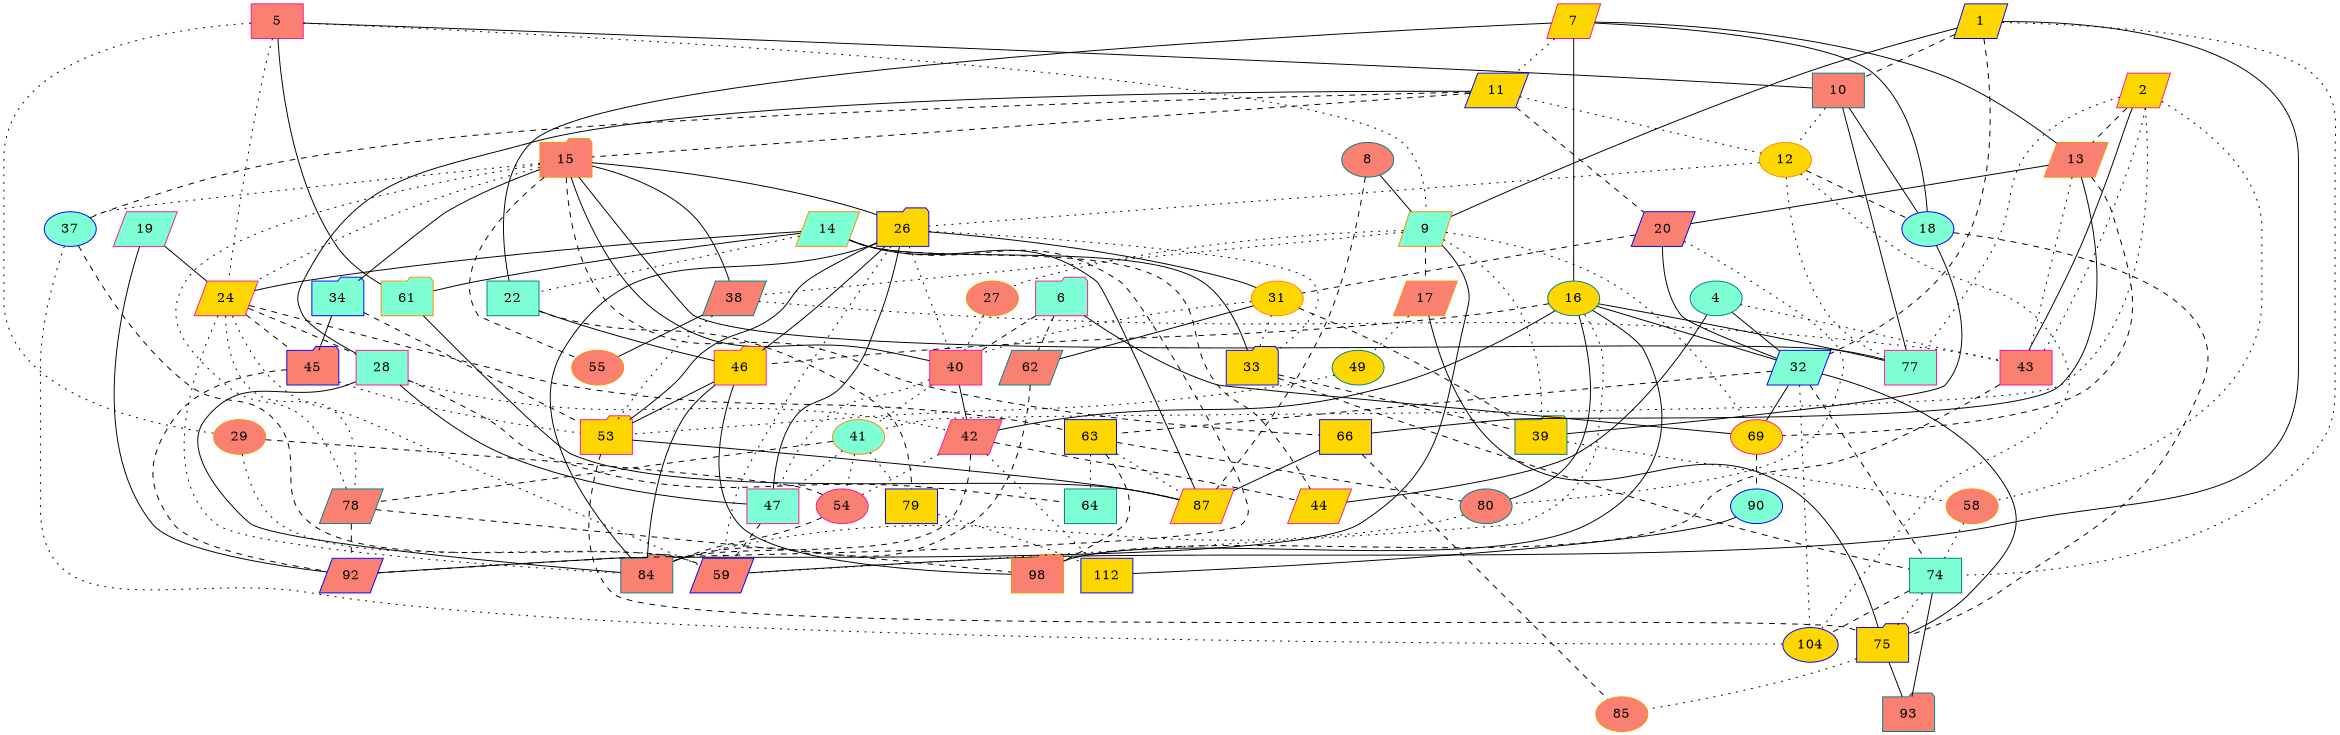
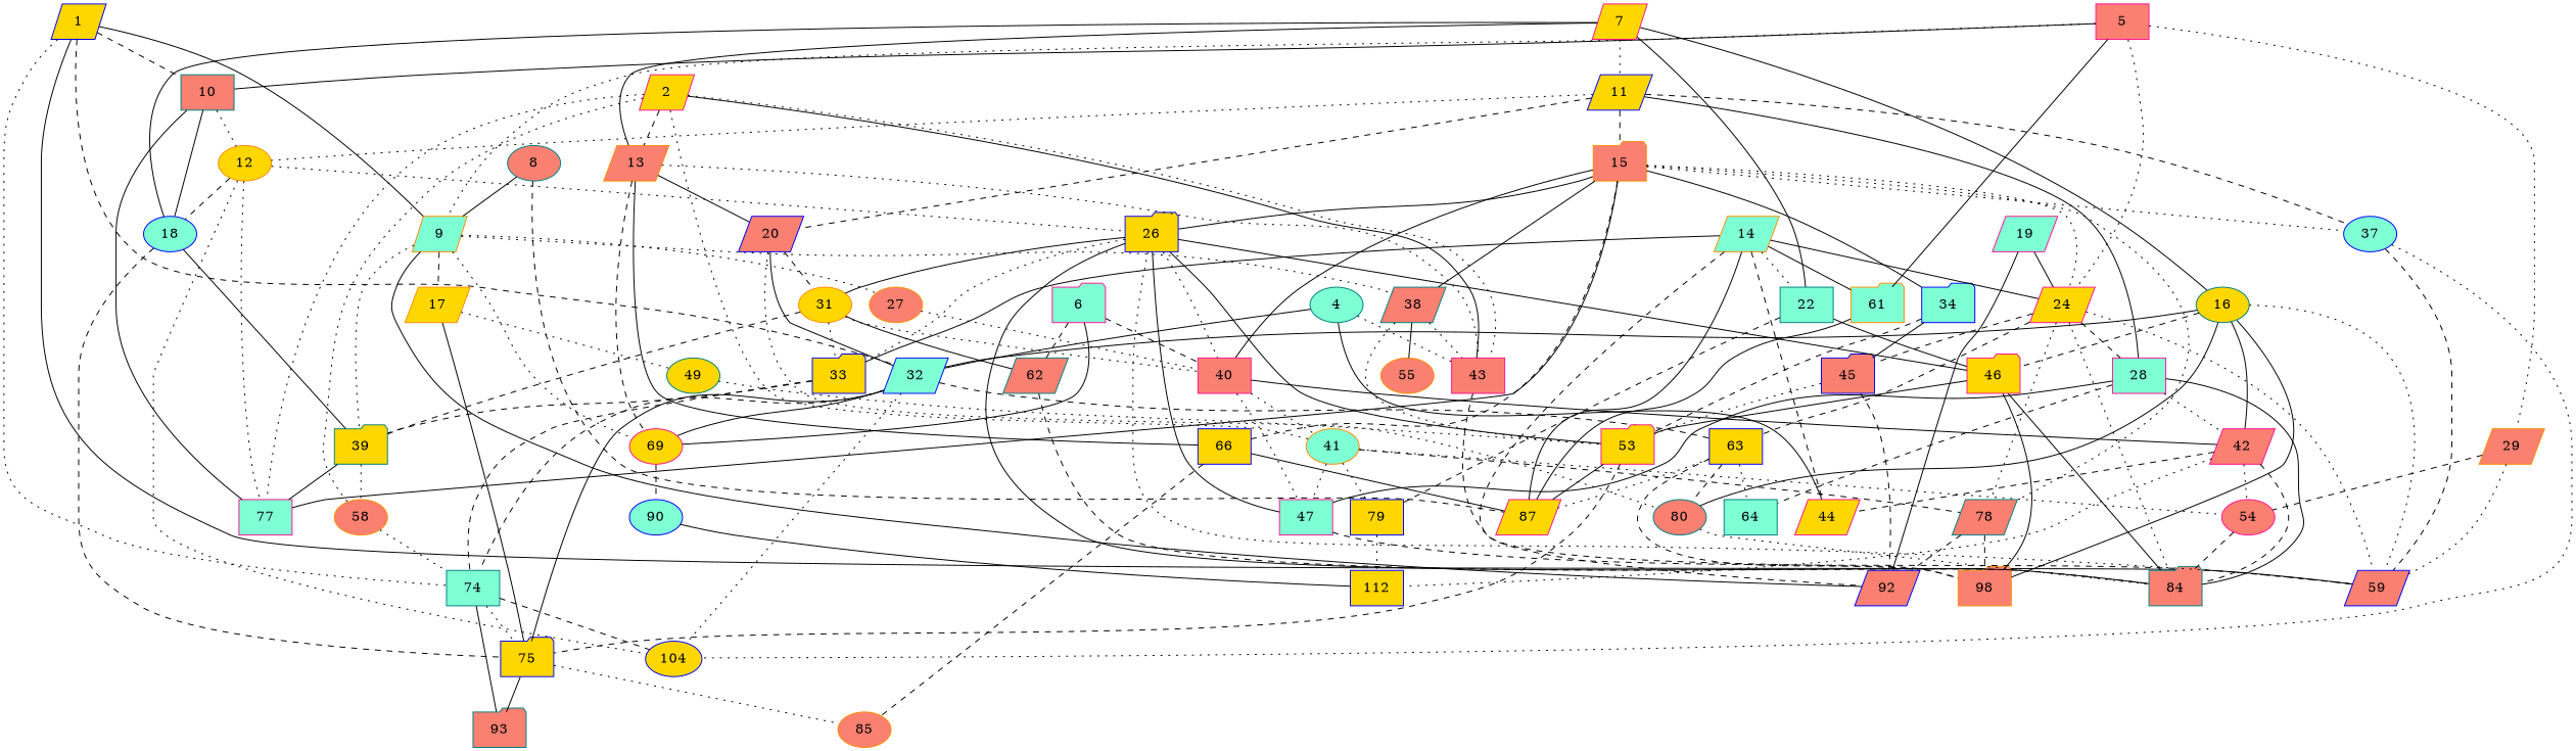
  graph {
    node [color=blue fillcolor=salmon shape=parallelogram style=filled]
    edge [style=solid]
    1 [fillcolor=gold super="+3"]
    9 [color=darkorange fillcolor=aquamarine super="+25"]
    10 [color=teal shape=box super="+96"]
    32 [fillcolor=aquamarine super="+56"]
    59 [super="+108"]
    74 [color=teal fillcolor=aquamarine shape=box super="+109"]
    69 [color=deeppink fillcolor=gold shape=ellipse super="+97"]
-   17 [color=darkorange]
+   17 [color=darkorange fillcolor=gold]
    27 [color=darkorange shape=ellipse]
    38 [color=teal super="+65"]
    39 [color=teal fillcolor=gold shape=folder super="+57"]
    92
    77 [color=deeppink fillcolor=aquamarine shape=box super="+105"]
    18 [fillcolor=aquamarine shape=ellipse super="+72"]
    12 [color=darkorange fillcolor=gold shape=ellipse]
    104 [fillcolor=gold shape=ellipse super="+114"]
    75 [fillcolor=gold shape=folder super="+111"]
    63 [fillcolor=gold shape=box super="+70"]
    93 [color=teal shape=folder]
    2 [color=deeppink fillcolor=gold super="+30"]
    13 [color=darkorange super="+23"]
    41 [color=darkorange fillcolor=aquamarine shape=ellipse super="+52"]
    43 [color=deeppink shape=box super="+101"]
    58 [color=darkorange shape=ellipse super="+88"]
    20 [super="+83"]
    66 [fillcolor=gold shape=box super="+99"]
    78 [color=teal]
    79 [fillcolor=gold shape=box]
    47 [color=deeppink fillcolor=aquamarine shape=box super="+94"]
    54 [color=deeppink shape=ellipse]
    98 [color=darkorange shape=folder super="+103"]
    4 [color=teal fillcolor=aquamarine shape=ellipse super="+82"]
    44 [color=deeppink fillcolor=gold super="+76"]
    5 [color=deeppink shape=box]
    24 [color=deeppink fillcolor=gold super="+106"]
-   29 [color=darkorange shape=ellipse super="+95"]
+   29 [color=darkorange super="+95"]
    61 [color=darkorange fillcolor=aquamarine shape=folder]
    28 [color=deeppink fillcolor=aquamarine shape=box super="+67"]
    45 [shape=folder super="+110"]
    84 [color=teal shape=folder super="+113"]
    87 [color=deeppink fillcolor=gold super="+91"]
    40 [color=deeppink shape=box super="+107"]
    42 [color=deeppink super="+73"]
    6 [color=deeppink fillcolor=aquamarine shape=folder]
    62 [color=teal]
    90 [fillcolor=aquamarine shape=ellipse]
    11 [fillcolor=gold super="+68"]
    15 [color=darkorange shape=folder super="+89"]
    37 [fillcolor=aquamarine shape=ellipse]
    7 [color=deeppink fillcolor=gold]
    16 [color=teal fillcolor=gold shape=ellipse super="+102"]
    22 [color=teal fillcolor=aquamarine shape=box super="+36"]
    46 [color=deeppink fillcolor=gold shape=folder super="+51"]
    80 [color=teal shape=ellipse super="+100"]
    8 [color=teal shape=ellipse]
    49 [color=teal fillcolor=gold shape=ellipse]
    55 [color=darkorange shape=ellipse]
    53 [color=deeppink fillcolor=gold shape=folder super="+71"]
    26 [fillcolor=gold shape=folder super="+86"]
    34 [fillcolor=aquamarine shape=folder super="+60"]
    31 [color=darkorange fillcolor=gold shape=ellipse super="+81"]
    64 [color=teal fillcolor=aquamarine shape=box]
    33 [fillcolor=gold shape=folder super="+50"]
    85 [color=darkorange shape=ellipse]
    14 [color=darkorange fillcolor=aquamarine super="+48"]
    112 [fillcolor=gold shape=box]
    19 [color=deeppink fillcolor=aquamarine]
    1 -- 9
    1 -- 10 [style=dashed]
    1 -- 32 [style=dashed]
    1 -- 59
    1 -- 74 [style=dotted]
    9 -- 69 [style=dotted]
    9 -- 17 [style=dashed]
    9 -- 27 [style=dotted]
    9 -- 38 [style=dotted]
    9 -- 39 [style=dotted]
    9 -- 92
    10 -- 77
    10 -- 18
    10 -- 12 [style=dotted]
    32 -- 74 [style=dashed]
    32 -- 69
    32 -- 104 [style=dotted]
    32 -- 75
    32 -- 63 [style=dashed]
    74 -- 104 [style=dashed]
    74 -- 75 [style=dotted]
    74 -- 93
    69 -- 90 [style=dashed]
    17 -- 75
    17 -- 49 [style=dotted]
    27 -- 40 [style=dotted]
    38 -- 43 [style=dotted]
    38 -- 55
    38 -- 53 [style=dotted]
    39 -- 58 [style=dotted weight=2]
    18 -- 39
    18 -- 75 [style=dashed]
    12 -- 77 [style=dotted]
    12 -- 18 [style=dashed]
    12 -- 104 [style=dotted]
    12 -- 26 [style=dotted]
    75 -- 93
    75 -- 85 [style=dotted]
    63 -- 98 [style=dashed]
    63 -- 87 [style=dotted]
    63 -- 80 [style=dashed]
    63 -- 64 [style=dotted]
    2 -- 77 [style=dotted]
    2 -- 13 [style=dashed]
    2 -- 41 [style=dotted]
    2 -- 43
    2 -- 43 [style=dotted]
    2 -- 58 [style=dotted]
    13 -- 69 [style=dashed]
    13 -- 43 [style=dotted]
    13 -- 20
    13 -- 66
    41 -- 78 [style=dashed]
    41 -- 79 [style=dotted]
    41 -- 47 [style=dotted weight=2]
    41 -- 54 [style=dotted]
    43 -- 98 [style=dashed]
    58 -- 74 [style=dotted]
    20 -- 32
    20 -- 80 [style=dotted]
    20 -- 31 [style=dashed]
    66 -- 87
    66 -- 85 [style=dashed]
    78 -- 92 [style=dashed]
    78 -- 98 [style=dashed]
    79 -- 112 [style=dotted]
    47 -- 59 [style=dashed]
    54 -- 84 [style=dashed]
    4 -- 32 [weight=2]
    4 -- 43 [style=dotted]
    4 -- 44
    5 -- 9 [style=dotted]
    5 -- 10
    5 -- 24 [style=dotted]
    5 -- 29 [style=dotted]
    5 -- 61
    24 -- 59 [style=dotted]
    24 -- 63 [style=dashed]
    24 -- 78 [style=dotted]
    24 -- 28 [style=dashed]
    24 -- 45 [style=dashed]
    24 -- 84 [style=dotted]
    29 -- 59 [style=dotted]
    29 -- 54 [style=dashed]
    61 -- 87
    28 -- 47
    28 -- 84
    28 -- 42 [style=dotted]
    28 -- 64 [style=dashed]
    45 -- 92 [style=dashed]
    45 -- 53 [style=dotted]
    40 -- 41 [style=dotted]
    40 -- 47 [style=dotted]
    40 -- 42
    42 -- 54 [style=dotted]
    42 -- 44 [style=dashed]
    42 -- 84 [style=dashed]
    42 -- 112 [style=dotted]
    6 -- 69
    6 -- 40 [style=dashed]
    6 -- 62 [style=dashed]
    62 -- 84 [style=dashed]
    90 -- 112
    11 -- 12 [style=dotted]
    11 -- 20 [style=dashed]
    11 -- 28
    11 -- 15 [style=dashed]
    11 -- 37 [style=dashed]
    15 -- 38
    15 -- 77
    15 -- 66 [style=dashed]
    15 -- 78 [style=dotted]
    15 -- 24 [style=dotted]
    15 -- 40
    15 -- 37 [style=dotted]
-   15 -- 55 [style=dashed]
    15 -- 26
    15 -- 34
    37 -- 59 [style=dashed]
    37 -- 104 [style=dotted]
    7 -- 18
    7 -- 13
    7 -- 11 [style=dotted]
    7 -- 16
    7 -- 22
    16 -- 32
    16 -- 59 [style=dotted]
-   16 -- 77
+   39 -- 77
    16 -- 98
    16 -- 42
    16 -- 46 [style=dashed weight=2]
    16 -- 80
    22 -- 79 [style=dashed]
    22 -- 46 [weight=2]
    46 -- 98
    46 -- 84
    46 -- 53
    80 -- 84 [style=dotted]
    8 -- 9
    8 -- 87 [style=dashed]
    49 -- 53 [style=dotted]
    53 -- 75 [style=dashed]
    53 -- 87
    26 -- 59 [style=dotted]
    26 -- 47
    26 -- 84
    26 -- 40 [style=dotted]
    26 -- 46
    26 -- 53
    26 -- 31
    26 -- 33 [style=dotted]
    34 -- 45
    34 -- 53 [style=dashed]
    31 -- 39 [style=dashed]
    31 -- 40 [style=dotted]
    31 -- 62
    31 -- 33 [style=dotted]
    33 -- 74 [style=dashed]
    33 -- 39 [style=dashed]
    14 -- 92 [style=dashed]
    14 -- 44 [style=dashed]
    14 -- 24
    14 -- 61
    14 -- 87
    14 -- 22 [style=dotted]
    14 -- 33
    19 -- 92
    19 -- 24 [weight=2]
  }
